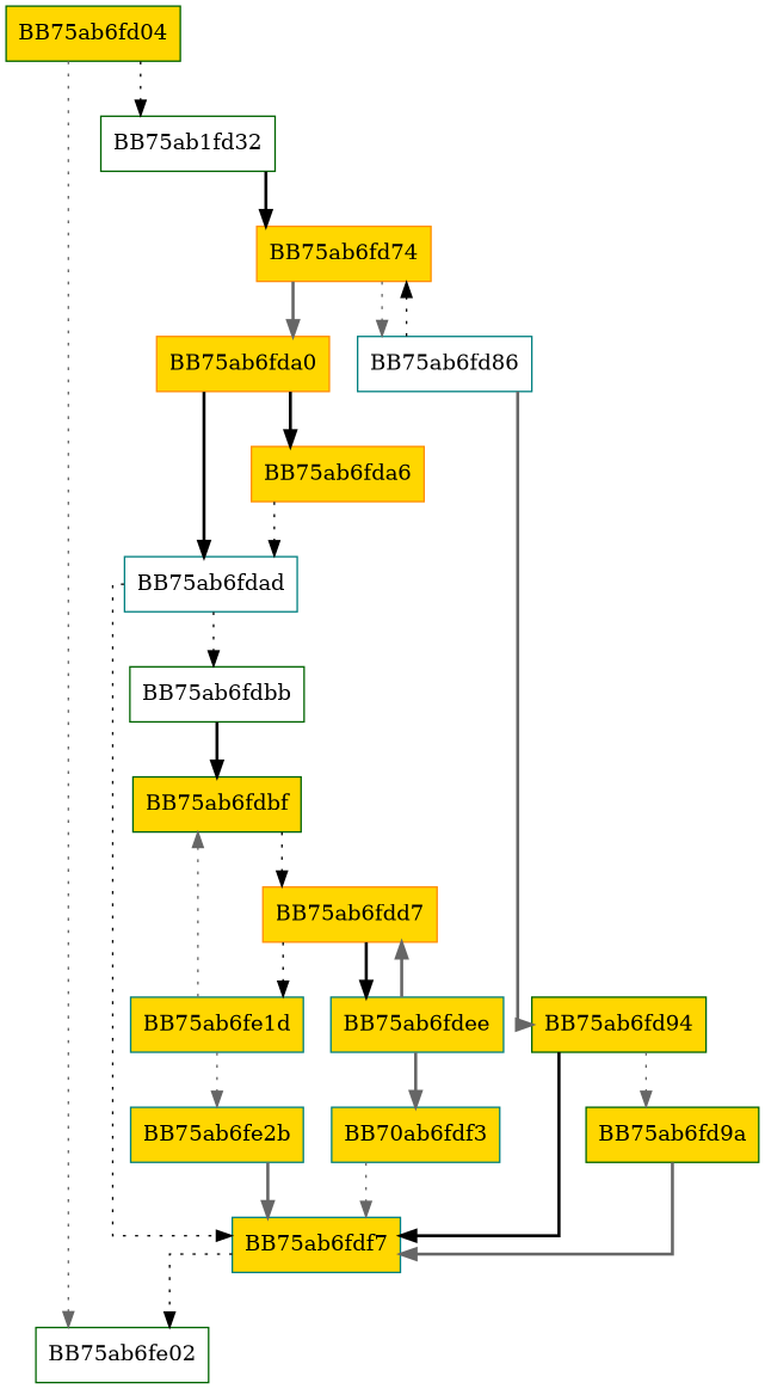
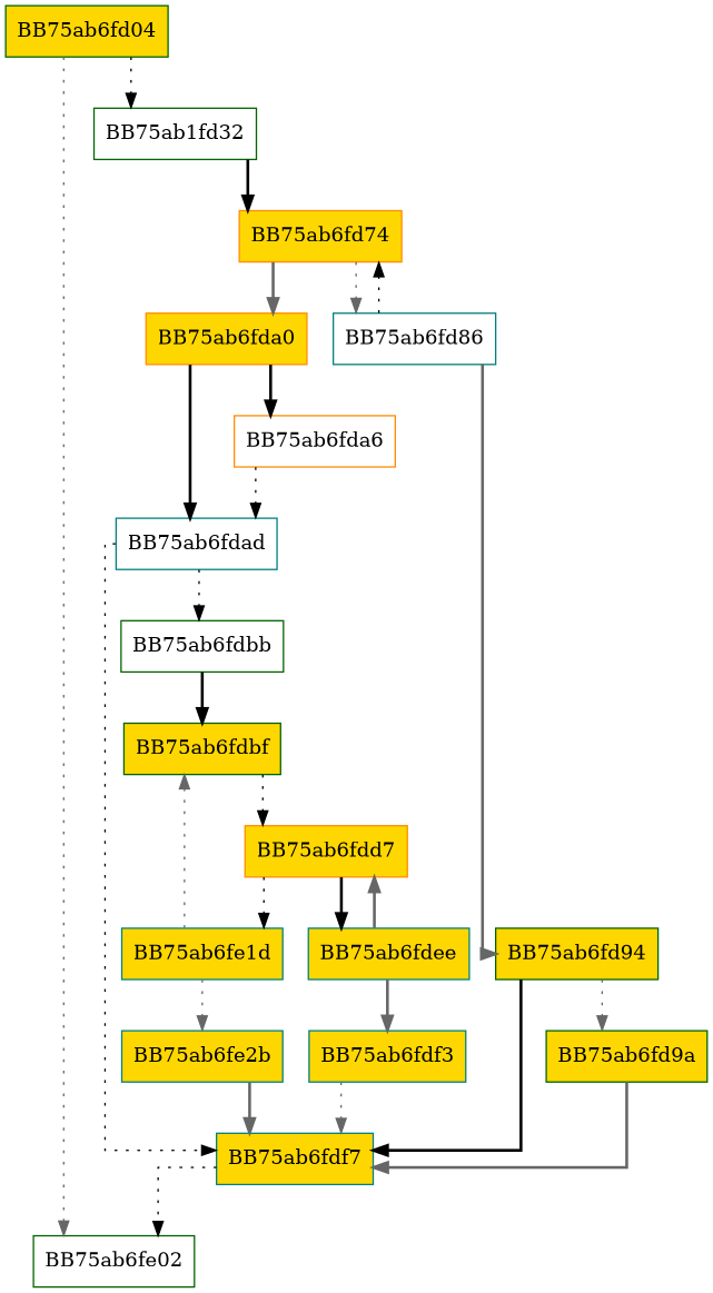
  digraph {
    splines=ortho
    node [color=darkgreen fillcolor=gold shape=box style=filled]
    edge [color=black style=dotted]
    BB75ab6fe02 [fillcolor=white]
    BB75ab6fd04
    n3 [fillcolor=white label=BB75ab1fd32]
    BB75ab6fd74 [color=darkorange]
    BB75ab6fda0 [color=darkorange]
    n6 [color=teal fillcolor=white label=BB75ab6fd86]
    BB75ab6fdad [color=teal fillcolor=white]
-   BB75ab6fda6 [color=darkorange]
+   BB75ab6fda6 [color=darkorange fillcolor=white]
    BB75ab6fd94
    BB75ab6fdf7 [color=teal]
    BB75ab6fdbb [fillcolor=white]
    BB75ab6fd9a
    BB75ab6fdbf
    BB75ab6fdd7 [color=darkorange]
    BB75ab6fe1d [color=teal]
    BB75ab6fdee [color=teal]
    BB75ab6fe2b [color=teal]
-   BB75ab6fdf3 [color=teal label=BB70ab6fdf3]
+   BB75ab6fdf3 [color=teal]
    BB75ab6fd04 -> BB75ab6fe02 [color=gray40]
    BB75ab6fd04 -> n3
    n3 -> BB75ab6fd74 [style=bold]
    BB75ab6fd74 -> BB75ab6fda0 [color=gray40 style=bold]
    BB75ab6fd74 -> n6 [color=gray40]
    BB75ab6fda0 -> BB75ab6fdad [style=bold]
    BB75ab6fda0 -> BB75ab6fda6 [style=bold]
    n6 -> BB75ab6fd74
    n6 -> BB75ab6fd94 [color=gray40 style=bold]
    BB75ab6fdad -> BB75ab6fdf7
    BB75ab6fdad -> BB75ab6fdbb
    BB75ab6fda6 -> BB75ab6fdad
    BB75ab6fd94 -> BB75ab6fdf7 [style=bold]
    BB75ab6fd94 -> BB75ab6fd9a [color=gray40]
    BB75ab6fdf7 -> BB75ab6fe02
    BB75ab6fdbb -> BB75ab6fdbf [style=bold]
    BB75ab6fd9a -> BB75ab6fdf7 [color=gray40 style=bold]
    BB75ab6fdbf -> BB75ab6fdd7
    BB75ab6fdd7 -> BB75ab6fe1d
    BB75ab6fdd7 -> BB75ab6fdee [style=bold]
    BB75ab6fe1d -> BB75ab6fdbf [color=gray40]
    BB75ab6fe1d -> BB75ab6fe2b [color=gray40]
    BB75ab6fdee -> BB75ab6fdd7 [color=gray40 style=bold]
    BB75ab6fdee -> BB75ab6fdf3 [color=gray40 style=bold]
    BB75ab6fe2b -> BB75ab6fdf7 [color=gray40 style=bold]
    BB75ab6fdf3 -> BB75ab6fdf7 [color=gray40]
  }
